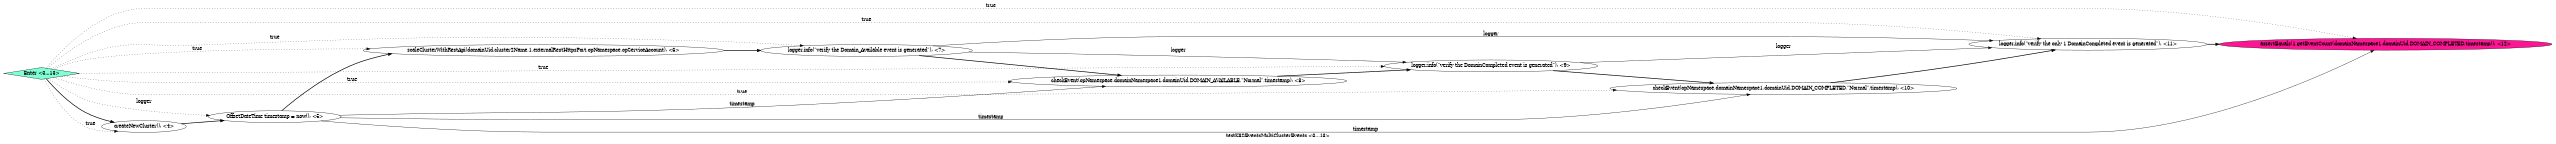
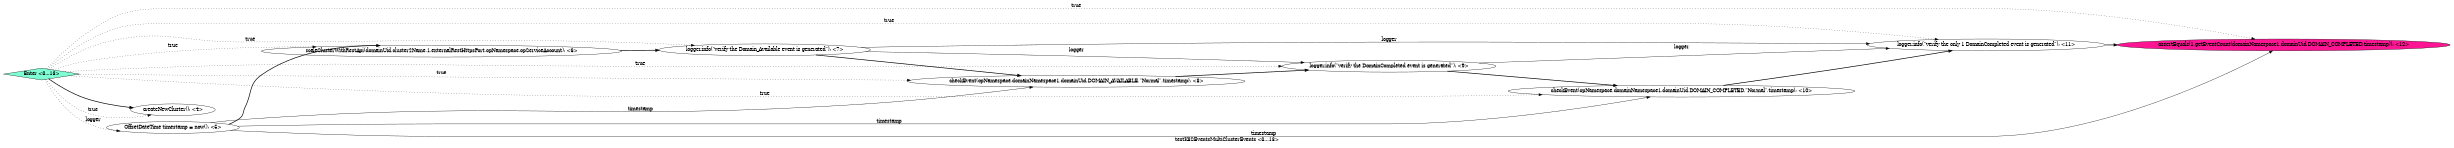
  digraph {
    label="testK8SEventsMultiClusterEvents <3...13>"
    rankdir=LR
    node [fillcolor=white shape=ellipse style=filled]
    edge [style=bold]
    n1 [label="logger.info(\"verify the DomainCompleted event is generated\"); <9>"]
    n2 [label="logger.info(\"verify the only 1 DomainCompleted event is generated\"); <11>"]
    n3 [label="checkEvent(opNamespace,domainNamespace1,domainUid,DOMAIN_COMPLETED,\"Normal\",timestamp); <10>"]
    n4 [fillcolor=deeppink label="assertEquals(1,getEventCount(domainNamespace1,domainUid,DOMAIN_COMPLETED,timestamp)); <12>"]
    n5 [label="logger.info(\"verify the Domain_Available event is generated\"); <7>"]
    n6 [label="checkEvent(opNamespace,domainNamespace1,domainUid,DOMAIN_AVAILABLE,\"Normal\",timestamp); <8>"]
    n7 [fillcolor=aquamarine label="Enter <3...13>" shape=diamond]
    n8 [label="OffsetDateTime timestamp = now(); <5>"]
    n9 [label="createNewCluster(); <4>"]
    n10 [label="scaleClusterWithRestApi(domainUid,cluster2Name,1,externalRestHttpsPort,opNamespace,opServiceAccount); <6>"]
    n1 -> n2 [label=logger style=solid]
    n1 -> n3
    n2 -> n4
    n3 -> n2
    n5 -> n1 [label=logger style=solid]
    n5 -> n2 [label=logger style=solid]
    n5 -> n6
    n6 -> n1
    n7 -> n1 [label=true style=dotted]
    n7 -> n2 [label=true style=dotted]
    n7 -> n3 [label=true style=dotted]
    n7 -> n4 [label=true style=dotted]
    n7 -> n5 [label=true style=dotted]
    n7 -> n6 [label=true style=dotted]
    n7 -> n8 [label=logger style=dotted]
    n7 -> n9 [label=true style=dotted]
    n7 -> n9
    n7 -> n10 [label=true style=dotted]
    n8 -> n3 [label=timestamp style=solid]
    n8 -> n4 [label=timestamp style=solid]
    n8 -> n6 [label=timestamp style=solid]
    n8 -> n10
-   n9 -> n8
    n10 -> n5
  }
